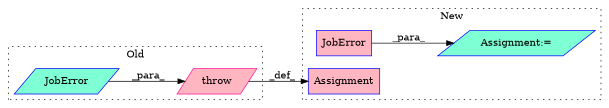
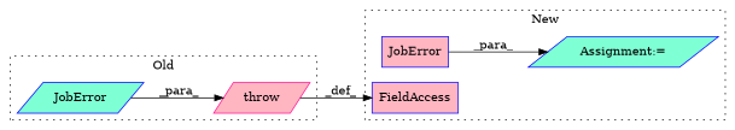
  digraph {
    rankdir=LR
    node [a=32 color=blue fillcolor=lightpink l="9,1" shape=parallelogram style=filled]
    n1 [fillcolor=aquamarine label=JobError s="16357,16407"]
    n2 [a=53 color=deeppink l=6 label=throw s=16351]
    n3 [label=JobError s="16443,16483" shape=box]
-   n4 [a=22 l=14 label=Assignment s=16428 shape=box]
+   n4 [a=22 l=14 label=FieldAccess s=16428 shape=box]
    n5 [a=7 fillcolor=aquamarine l=1 label="Assignment:=" s=16442]
    subgraph cluster_1 {
      label=Old
      style=dotted
      n1
      n2
    }
    subgraph cluster_2 {
      label=New
      style=dotted
      n3
      n4
      n5
    }
    n1 -> n2 [label=_para_]
    n2 -> n4 [label=_def_]
    n3 -> n5 [label=_para_]
  }
